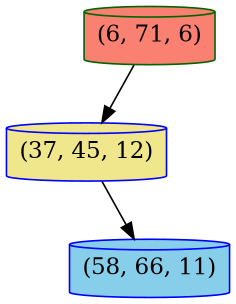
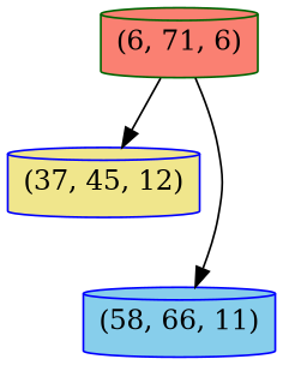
  digraph {
    node [color=blue shape=cylinder style=filled]
    "(6, 71, 6)" [color=darkgreen fillcolor=salmon]
    "(37, 45, 12)" [fillcolor=khaki]
    "(58, 66, 11)" [fillcolor=skyblue]
    "(6, 71, 6)" -> "(37, 45, 12)"
-   "(37, 45, 12)" -> "(58, 66, 11)"
+   "(6, 71, 6)" -> "(58, 66, 11)"
  }
